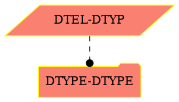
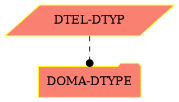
  digraph {
    node [color=yellow style=filled fillcolor=salmon]
    "DTEL-DTYP" [shape=parallelogram]
-   "DOMA-DTYPE" [shape=folder label="DTYPE-DTYPE"]
+   "DOMA-DTYPE" [shape=folder]
    "DTEL-DTYP" -> "DOMA-DTYPE" [style=dashed arrowhead=dot]
  }
